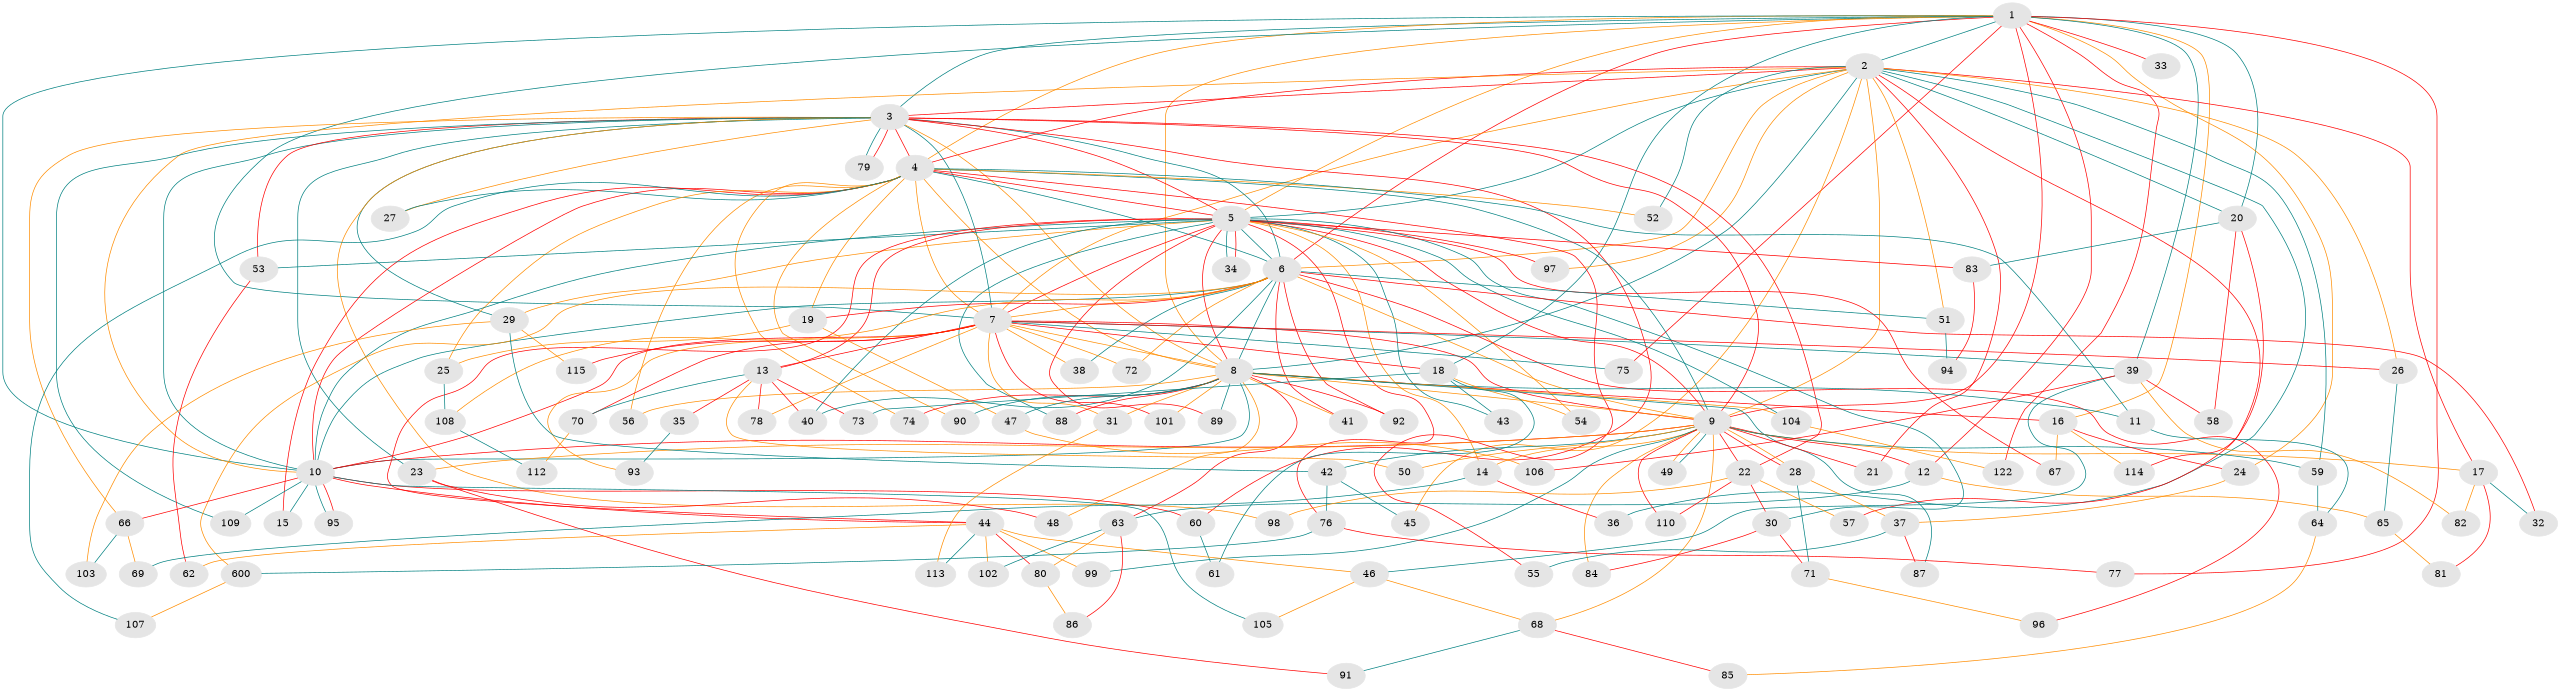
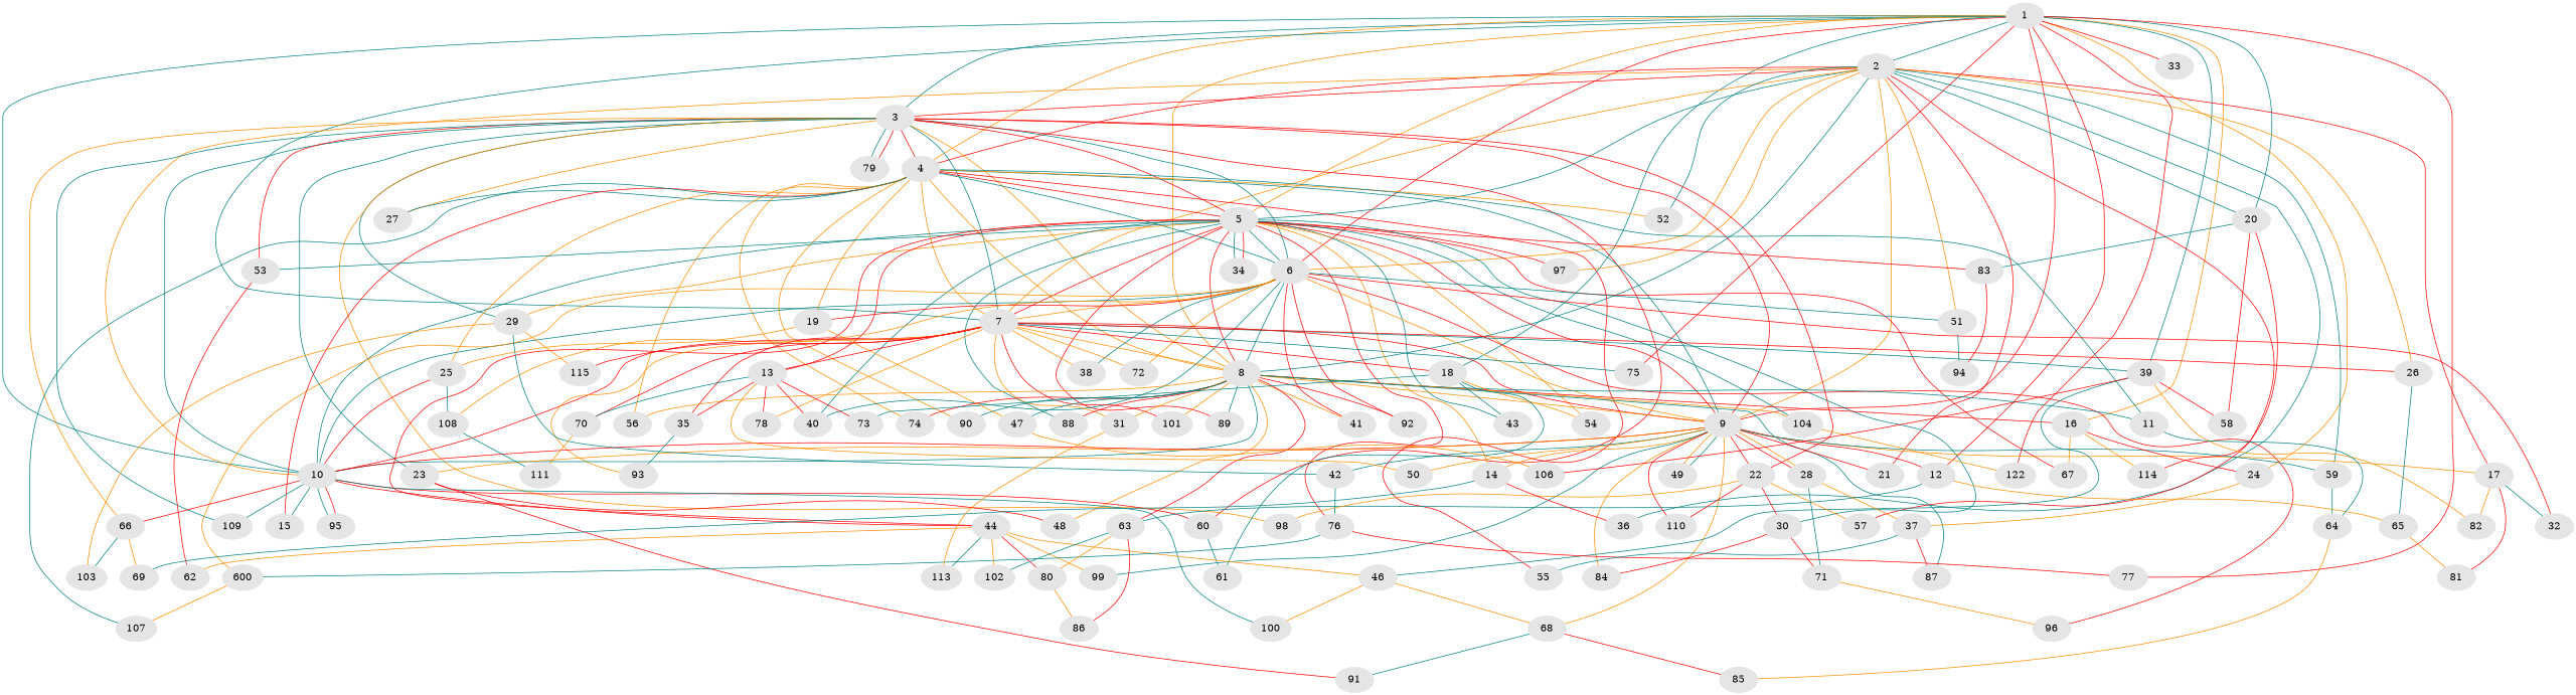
  graph {
    node [color=gray90 style=filled]
    edge [color=red]
    1
    2
    3
    4
    5
    6
    7
    8
    9
    10
    12
    16
    18
    20
    24
    33
    39
    75
    77
    n20 [label=122]
    17
    21
    26
    36
-   45
    51
    52
    57
    59
    97
    22
    23
    27
    29
    53
    60
    66
    79
    98
    109
    11
    15
    19
    25
    55
    56
    74
    90
    107
    13
    14
    30
    34
    43
    44
    54
    67
    76
    83
    88
    89
    104
    40
    32
    38
    41
    72
    92
    96
    n70 [label=600]
    108
    31
    35
    70
    78
    93
    101
    115
    47
    48
    63
    87
    28
    42
    49
    50
    68
    84
    99
    110
    95
-   105
+   105 [label=100]
    65
    114
    73
    61
    58
    37
    82
    46
    106
    81
    94
    64
    91
    103
    62
    69
    71
    113
    80
    102
-   111 [label=112]
+   111
    86
    85
    1 -- 2 [color=teal]
    1 -- 3 [color=teal]
    1 -- 4 [color=darkorange]
    1 -- 5 [color=darkorange]
    1 -- 6
    1 -- 7 [color=teal]
    1 -- 8 [color=darkorange]
    1 -- 9
    1 -- 10 [color=teal]
    1 -- 12
    1 -- 16 [color=darkorange]
    1 -- 18 [color=teal]
    1 -- 20 [color=teal]
    1 -- 24 [color=darkorange]
    1 -- 33
    1 -- 39 [color=teal]
    1 -- 75
    1 -- 77
    1 -- n20
    2 -- 3
    2 -- 4
    2 -- 5 [color=teal]
    2 -- 6 [color=darkorange]
    2 -- 7 [color=darkorange]
    2 -- 8 [color=teal]
    2 -- 9 [color=darkorange]
    2 -- 10 [color=darkorange]
    2 -- 20 [color=teal]
    2 -- 17
    2 -- 21
    2 -- 26 [color=darkorange]
    2 -- 36 [color=teal]
-   2 -- 45 [color=darkorange]
    2 -- 51 [color=darkorange]
    2 -- 52 [color=teal]
    2 -- 57
    2 -- 59 [color=teal]
    2 -- 97 [color=darkorange]
    3 -- 4
    3 -- 5
    3 -- 6 [color=teal]
    3 -- 7 [color=teal]
    3 -- 8 [color=darkorange]
    3 -- 9
    3 -- 10 [color=teal]
    3 -- 22
    3 -- 23 [color=teal]
    3 -- 27 [color=darkorange]
    3 -- 29 [color=teal]
    3 -- 53
    3 -- 60
    3 -- 66 [color=darkorange]
    3 -- 79 [color=teal]
    3 -- 79
    3 -- 98 [color=darkorange]
    3 -- 109 [color=teal]
    4 -- 5
    4 -- 6 [color=teal]
    4 -- 7 [color=darkorange]
    4 -- 8 [color=darkorange]
    4 -- 9 [color=teal]
-   4 -- 10
+   25 -- 10
    4 -- 52 [color=darkorange]
    4 -- 27 [color=teal]
    4 -- 11 [color=teal]
    4 -- 15
    4 -- 19 [color=darkorange]
    4 -- 25 [color=darkorange]
    4 -- 55
    4 -- 56 [color=darkorange]
    4 -- 74 [color=darkorange]
    4 -- 90 [color=darkorange]
    4 -- 107 [color=teal]
    5 -- 6 [color=teal]
    5 -- 7
    5 -- 8
    5 -- 9
    5 -- 10 [color=teal]
    5 -- 97
    5 -- 29 [color=darkorange]
    5 -- 53 [color=teal]
    5 -- 13
    5 -- 14 [color=darkorange]
    5 -- 30 [color=teal]
    5 -- 34 [color=teal]
    5 -- 34
    5 -- 43 [color=teal]
    5 -- 44
    5 -- 54 [color=darkorange]
    5 -- 67
    5 -- 76
    5 -- 83
    5 -- 88 [color=teal]
    5 -- 89
    5 -- 104 [color=teal]
    5 -- 40 [color=teal]
    6 -- 7 [color=darkorange]
    6 -- 8 [color=teal]
    6 -- 9 [color=darkorange]
    6 -- 10 [color=teal]
    6 -- 51 [color=teal]
    6 -- 19
    6 -- 40 [color=teal]
    6 -- 32
    6 -- 38 [color=teal]
    6 -- 41
    6 -- 72 [color=darkorange]
    6 -- 92
    6 -- 96
    6 -- n70 [color=darkorange]
    6 -- 108 [color=darkorange]
    7 -- 8 [color=darkorange]
    7 -- 9
    7 -- 10
    7 -- 18
    7 -- 39 [color=teal]
    7 -- 75 [color=teal]
    7 -- 26
    7 -- 13
    7 -- 38 [color=darkorange]
    7 -- 72 [color=darkorange]
    7 -- 31 [color=darkorange]
+   7 -- 35
    7 -- 70
    7 -- 78 [color=darkorange]
    7 -- 93 [color=darkorange]
    7 -- 101
    7 -- 115
    8 -- 9 [color=darkorange]
    8 -- 10 [color=teal]
    8 -- 16
    8 -- 11 [color=teal]
    8 -- 56 [color=darkorange]
    8 -- 74
    8 -- 90 [color=teal]
    8 -- 88
    8 -- 89 [color=teal]
    8 -- 104 [color=darkorange]
    8 -- 41 [color=darkorange]
    8 -- 92
    8 -- 31 [color=darkorange]
    8 -- 101 [color=darkorange]
    8 -- 47 [color=teal]
    8 -- 48 [color=darkorange]
    8 -- 63
    8 -- 87 [color=teal]
    9 -- 10
    9 -- 12
    9 -- 17 [color=darkorange]
    9 -- 21
    9 -- 59 [color=teal]
    9 -- 22
    9 -- 23 [color=darkorange]
    9 -- 14 [color=darkorange]
    9 -- 28
    9 -- 28 [color=darkorange]
    9 -- 42 [color=teal]
    9 -- 49 [color=darkorange]
    9 -- 49 [color=teal]
    9 -- 50 [color=darkorange]
    9 -- 68 [color=darkorange]
    9 -- 84 [color=darkorange]
    9 -- 99 [color=teal]
    9 -- 110
    10 -- 60
    10 -- 66
    10 -- 109 [color=teal]
    10 -- 15 [color=teal]
    10 -- 44
    10 -- 95 [color=teal]
    10 -- 95
    10 -- 105 [color=teal]
    12 -- 63 [color=teal]
    12 -- 65 [color=darkorange]
    16 -- 24
    16 -- 67 [color=darkorange]
    16 -- 114 [color=darkorange]
    18 -- 43 [color=teal]
    18 -- 54 [color=darkorange]
    18 -- 73 [color=teal]
    18 -- 61 [color=teal]
    20 -- 83 [color=teal]
    20 -- 114
    20 -- 58
    24 -- 37 [color=darkorange]
    39 -- 58
    39 -- 82 [color=darkorange]
    39 -- 46 [color=teal]
    39 -- 106
    17 -- 32 [color=teal]
    17 -- 82 [color=darkorange]
    17 -- 81
    26 -- 65 [color=teal]
    51 -- 94 [color=teal]
    59 -- 64 [color=teal]
    22 -- 57 [color=darkorange]
    22 -- 98 [color=darkorange]
    22 -- 30
    22 -- 110
    23 -- 48
    23 -- 91
    29 -- 115 [color=darkorange]
    29 -- 42 [color=teal]
    29 -- 103 [color=darkorange]
    53 -- 62
    60 -- 61 [color=teal]
    66 -- 103 [color=teal]
    66 -- 69 [color=darkorange]
    11 -- 64 [color=teal]
    19 -- 25 [color=darkorange]
    19 -- 47 [color=darkorange]
    25 -- 108 [color=teal]
    13 -- 40
    13 -- 35
    13 -- 70 [color=teal]
    13 -- 78
    13 -- 50 [color=darkorange]
    13 -- 73
    14 -- 36
    14 -- 69 [color=teal]
    30 -- 84
    30 -- 71
    44 -- 99 [color=darkorange]
    44 -- 46 [color=darkorange]
    44 -- 62 [color=darkorange]
    44 -- 113 [color=teal]
    44 -- 80
    44 -- 102 [color=darkorange]
    76 -- 77
    76 -- n70 [color=teal]
    83 -- 94
    104 -- n20 [color=darkorange]
    n70 -- 107 [color=darkorange]
    108 -- 111 [color=teal]
    31 -- 113 [color=darkorange]
    35 -- 93 [color=teal]
    70 -- 111 [color=darkorange]
    47 -- 106 [color=darkorange]
    63 -- 80 [color=darkorange]
    63 -- 102 [color=teal]
    63 -- 86
    28 -- 37 [color=darkorange]
    28 -- 71 [color=teal]
-   42 -- 45 [color=teal]
    42 -- 76 [color=teal]
    68 -- 91 [color=teal]
    68 -- 85
    65 -- 81 [color=darkorange]
    37 -- 55 [color=teal]
    37 -- 87
    46 -- 68 [color=darkorange]
    46 -- 105 [color=darkorange]
    64 -- 85 [color=darkorange]
    71 -- 96 [color=darkorange]
    80 -- 86 [color=darkorange]
  }
